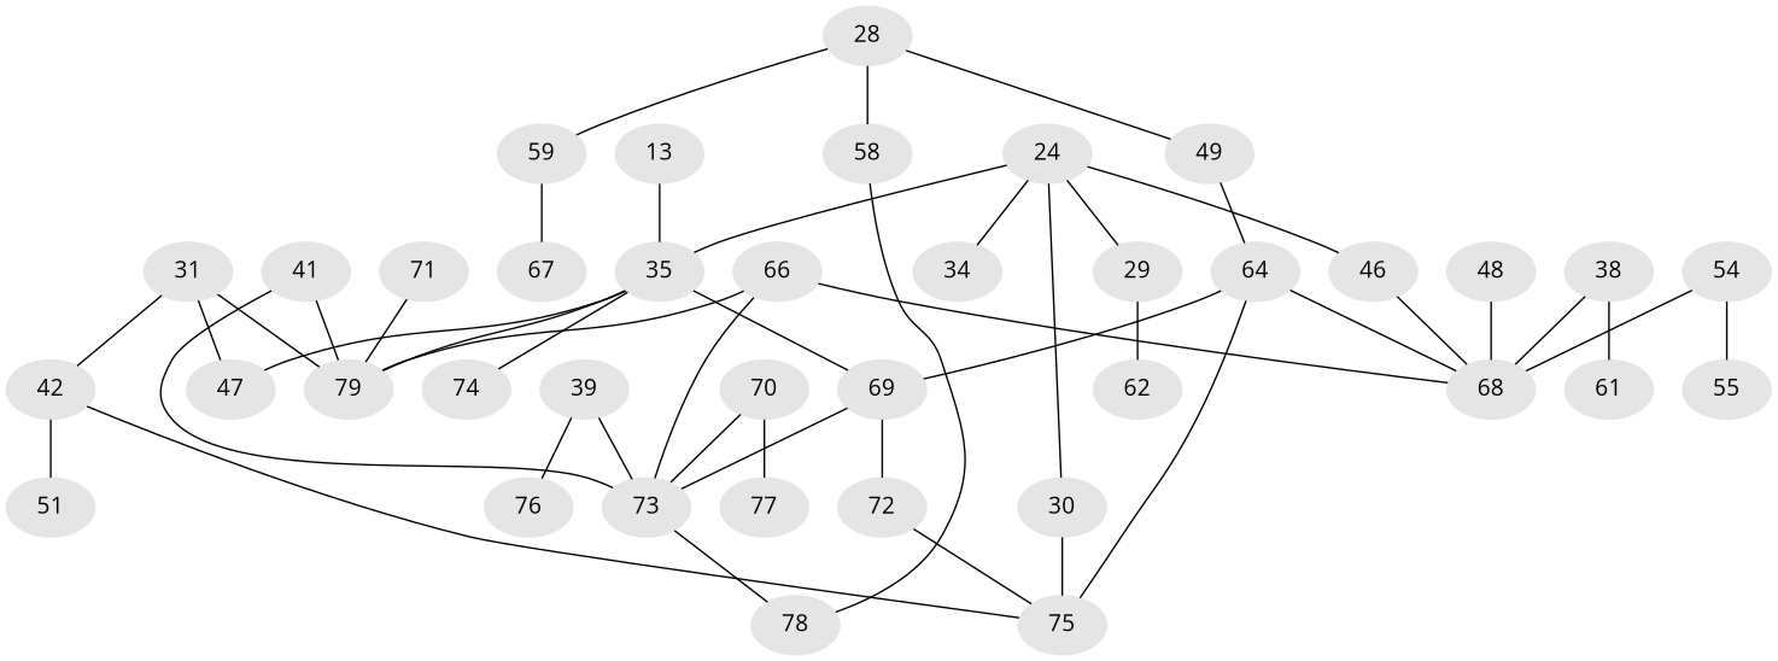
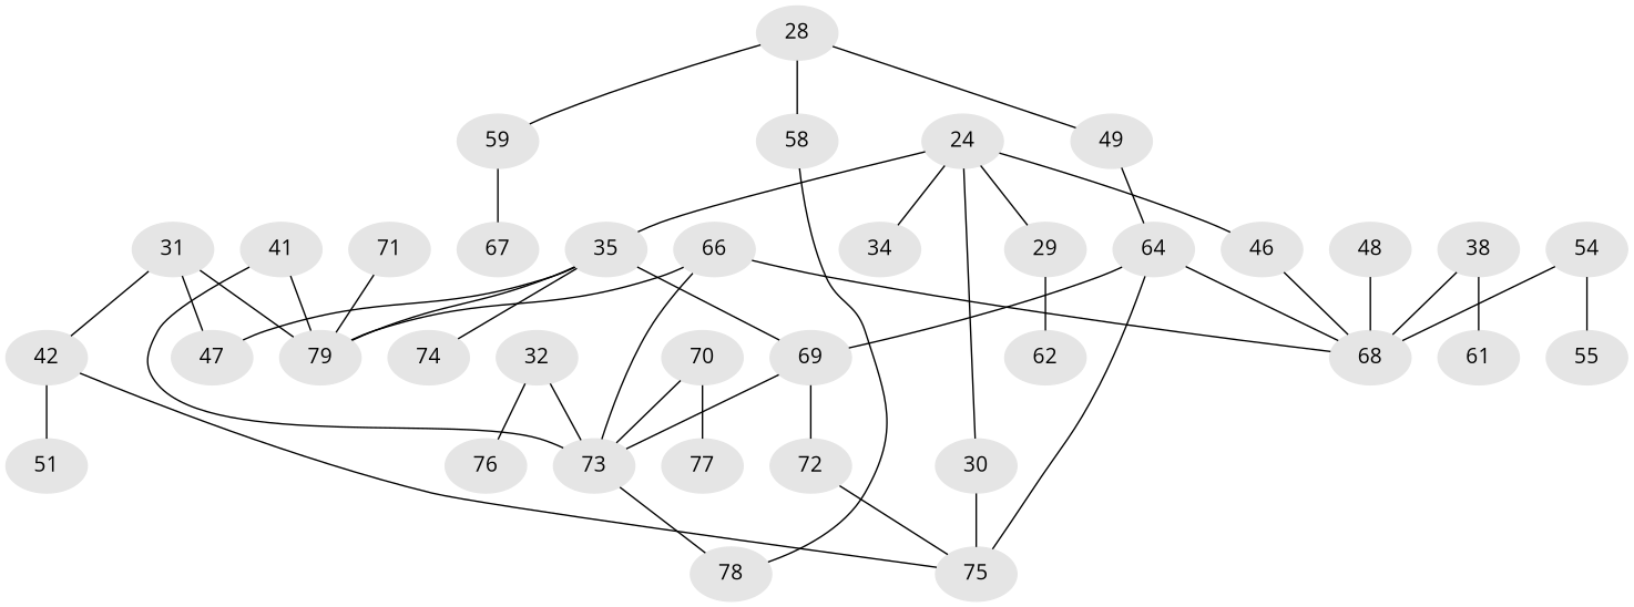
  graph {
    fontname="Open Sans"
    node [color=gray90 fontname="Open Sans" style=filled]
    edge [fontname="Open Sans"]
    35 [super="+7"]
    47
    79 [super="+40+3"]
    69 [super="+57+63"]
    74 [super="+15"]
-   13
    24 [super="+21"]
    29
    30 [super="+19"]
    34
    46 [super="+43"]
    62
    75 [super="+18+17"]
    68 [super="+10+60+14"]
    28 [super="+12"]
    49
    58
    59
    41 [super="+4"]
    73 [super="+8"]
    64 [super="+45+56+53"]
    78
    67
    31 [super="+20+23"]
    42
    51
-   32 [label=39]
+   32
    76
    72
    38 [super="+27"]
    61
    48 [super="+36"]
    54 [super="+33"]
    55
    66 [super="+26+44"]
    70
    77
    71
    35 -- 47
    35 -- 79
    35 -- 69
    35 -- 74
    69 -- 73
    69 -- 72
-   13 -- 35
    24 -- 35 [weight=2]
    24 -- 29
    24 -- 30 [weight=2]
    24 -- 34
    24 -- 46
    29 -- 62
    30 -- 75 [weight=2]
    46 -- 68
    28 -- 49
    28 -- 58
    28 -- 59
    49 -- 64
    58 -- 78
    59 -- 67
    41 -- 79 [weight=3]
    41 -- 73 [weight=2]
    73 -- 78
    64 -- 69
    64 -- 75 [weight=2]
    64 -- 68
    31 -- 47
    31 -- 79
    31 -- 42
    42 -- 75
    42 -- 51
    32 -- 73
    32 -- 76
    72 -- 75
    38 -- 68
    38 -- 61
    48 -- 68 [weight=2]
    54 -- 68
    54 -- 55
    66 -- 79
    66 -- 68
    66 -- 73
    70 -- 73
    70 -- 77
    71 -- 79
  }
